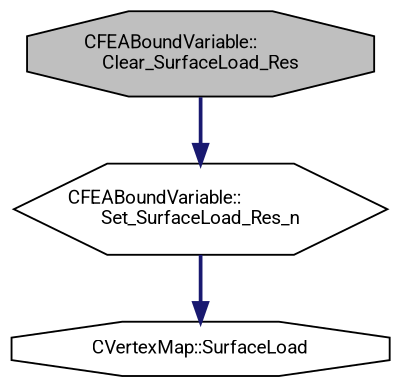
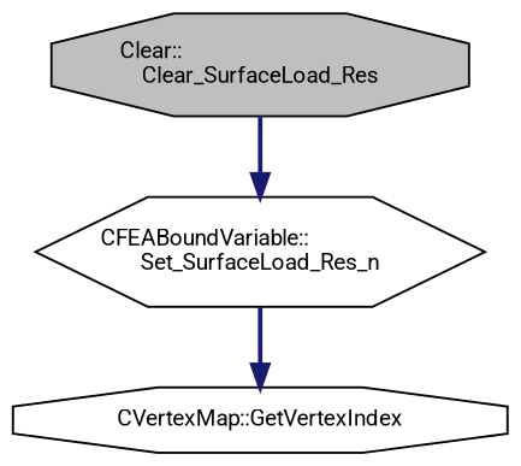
  digraph {
    fontname=Roboto
    rankdir=TB
    node [color=black fillcolor=white fontname=Roboto fontsize=10 shape=octagon style=filled]
    edge [color=midnightblue fontname=Roboto fontsize=10 labelfontname=Helvetica labelfontsize=10 style=bold]
-   n1 [fillcolor=grey75 fontcolor=black height=0.2 label="CFEABoundVariable::\lClear_SurfaceLoad_Res" width=0.4]
+   n1 [fillcolor=grey75 fontcolor=black height=0.2 label="Clear::\lClear_SurfaceLoad_Res" width=0.4]
    n2 [height=0.2 label="CFEABoundVariable::\lSet_SurfaceLoad_Res_n" shape=hexagon width=0.4]
-   n3 [height=0.2 label="CVertexMap::SurfaceLoad" width=0.4]
+   n3 [height=0.2 label="CVertexMap::GetVertexIndex" width=0.4]
    n1 -> n2
    n2 -> n3
  }
